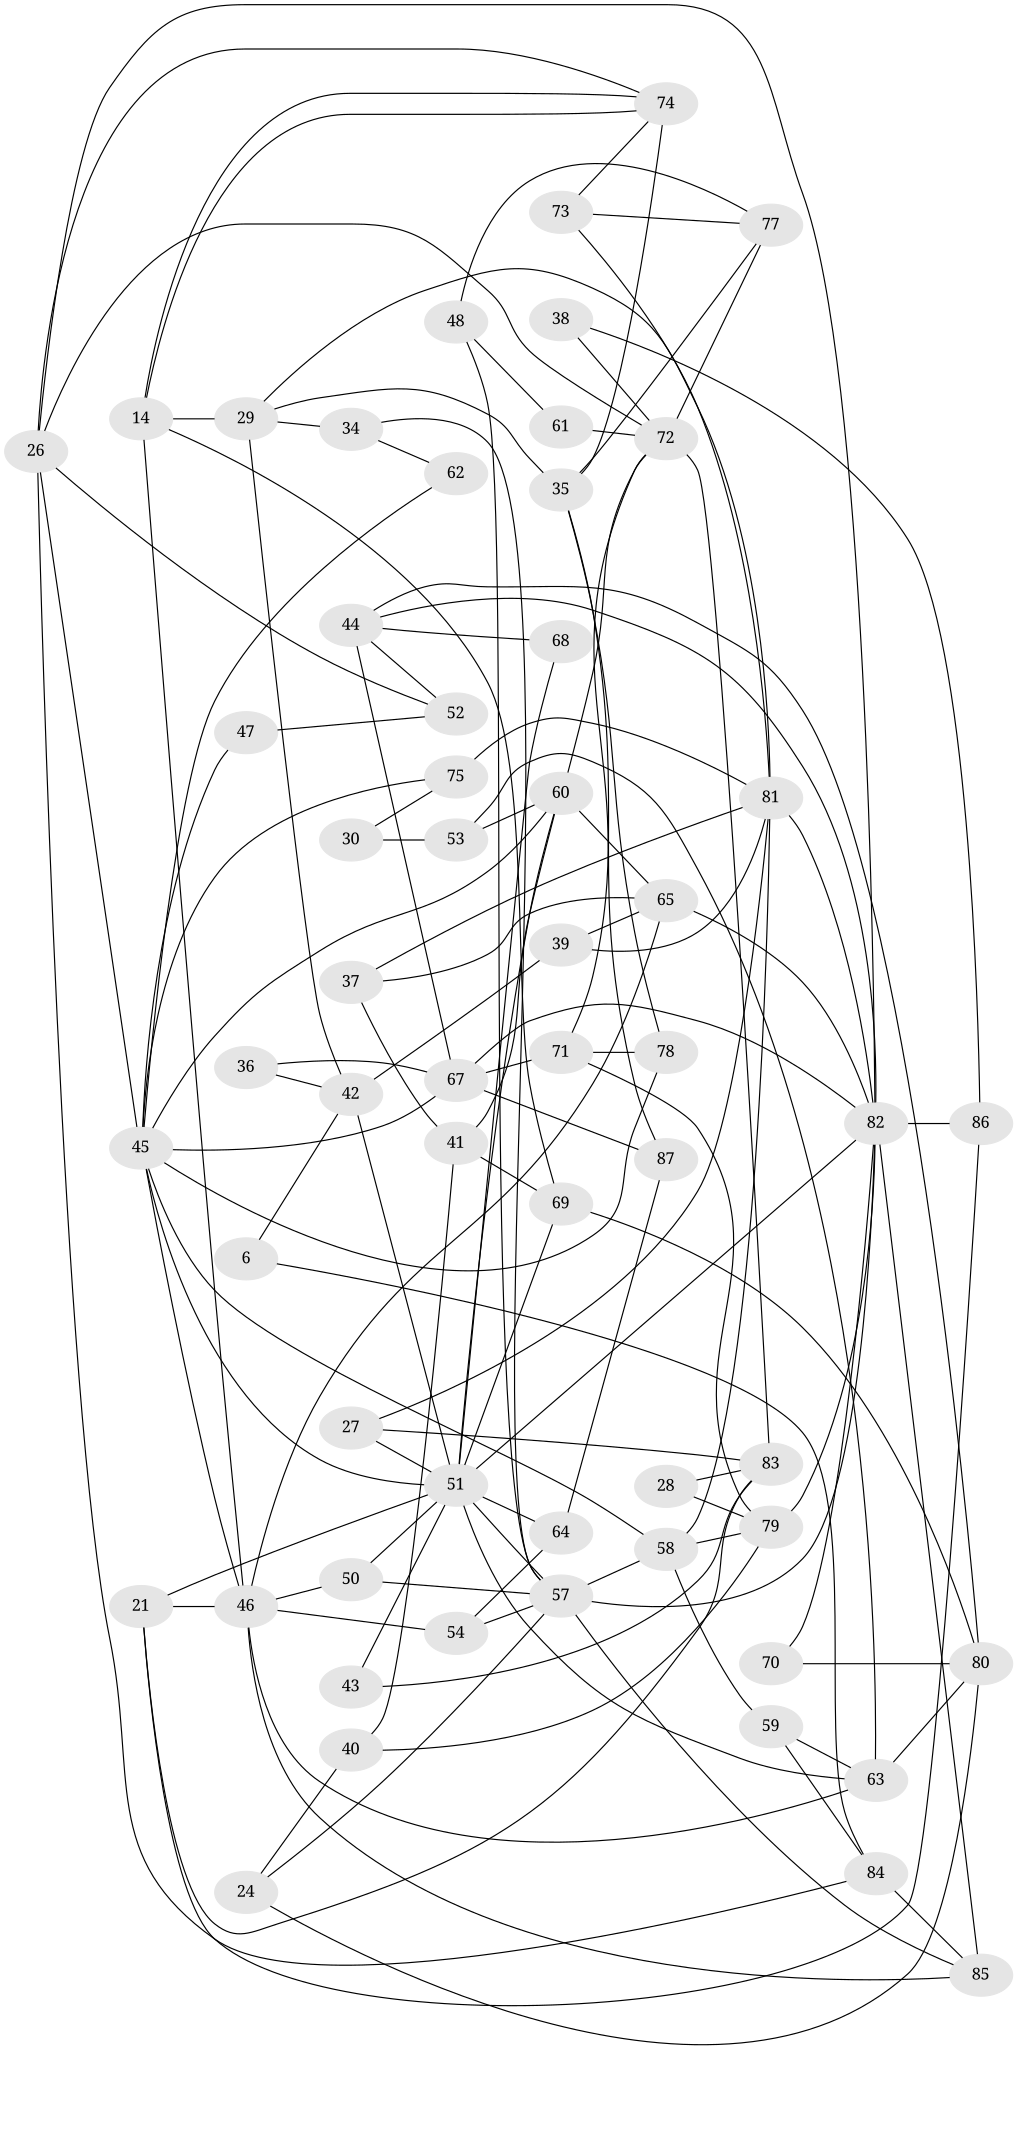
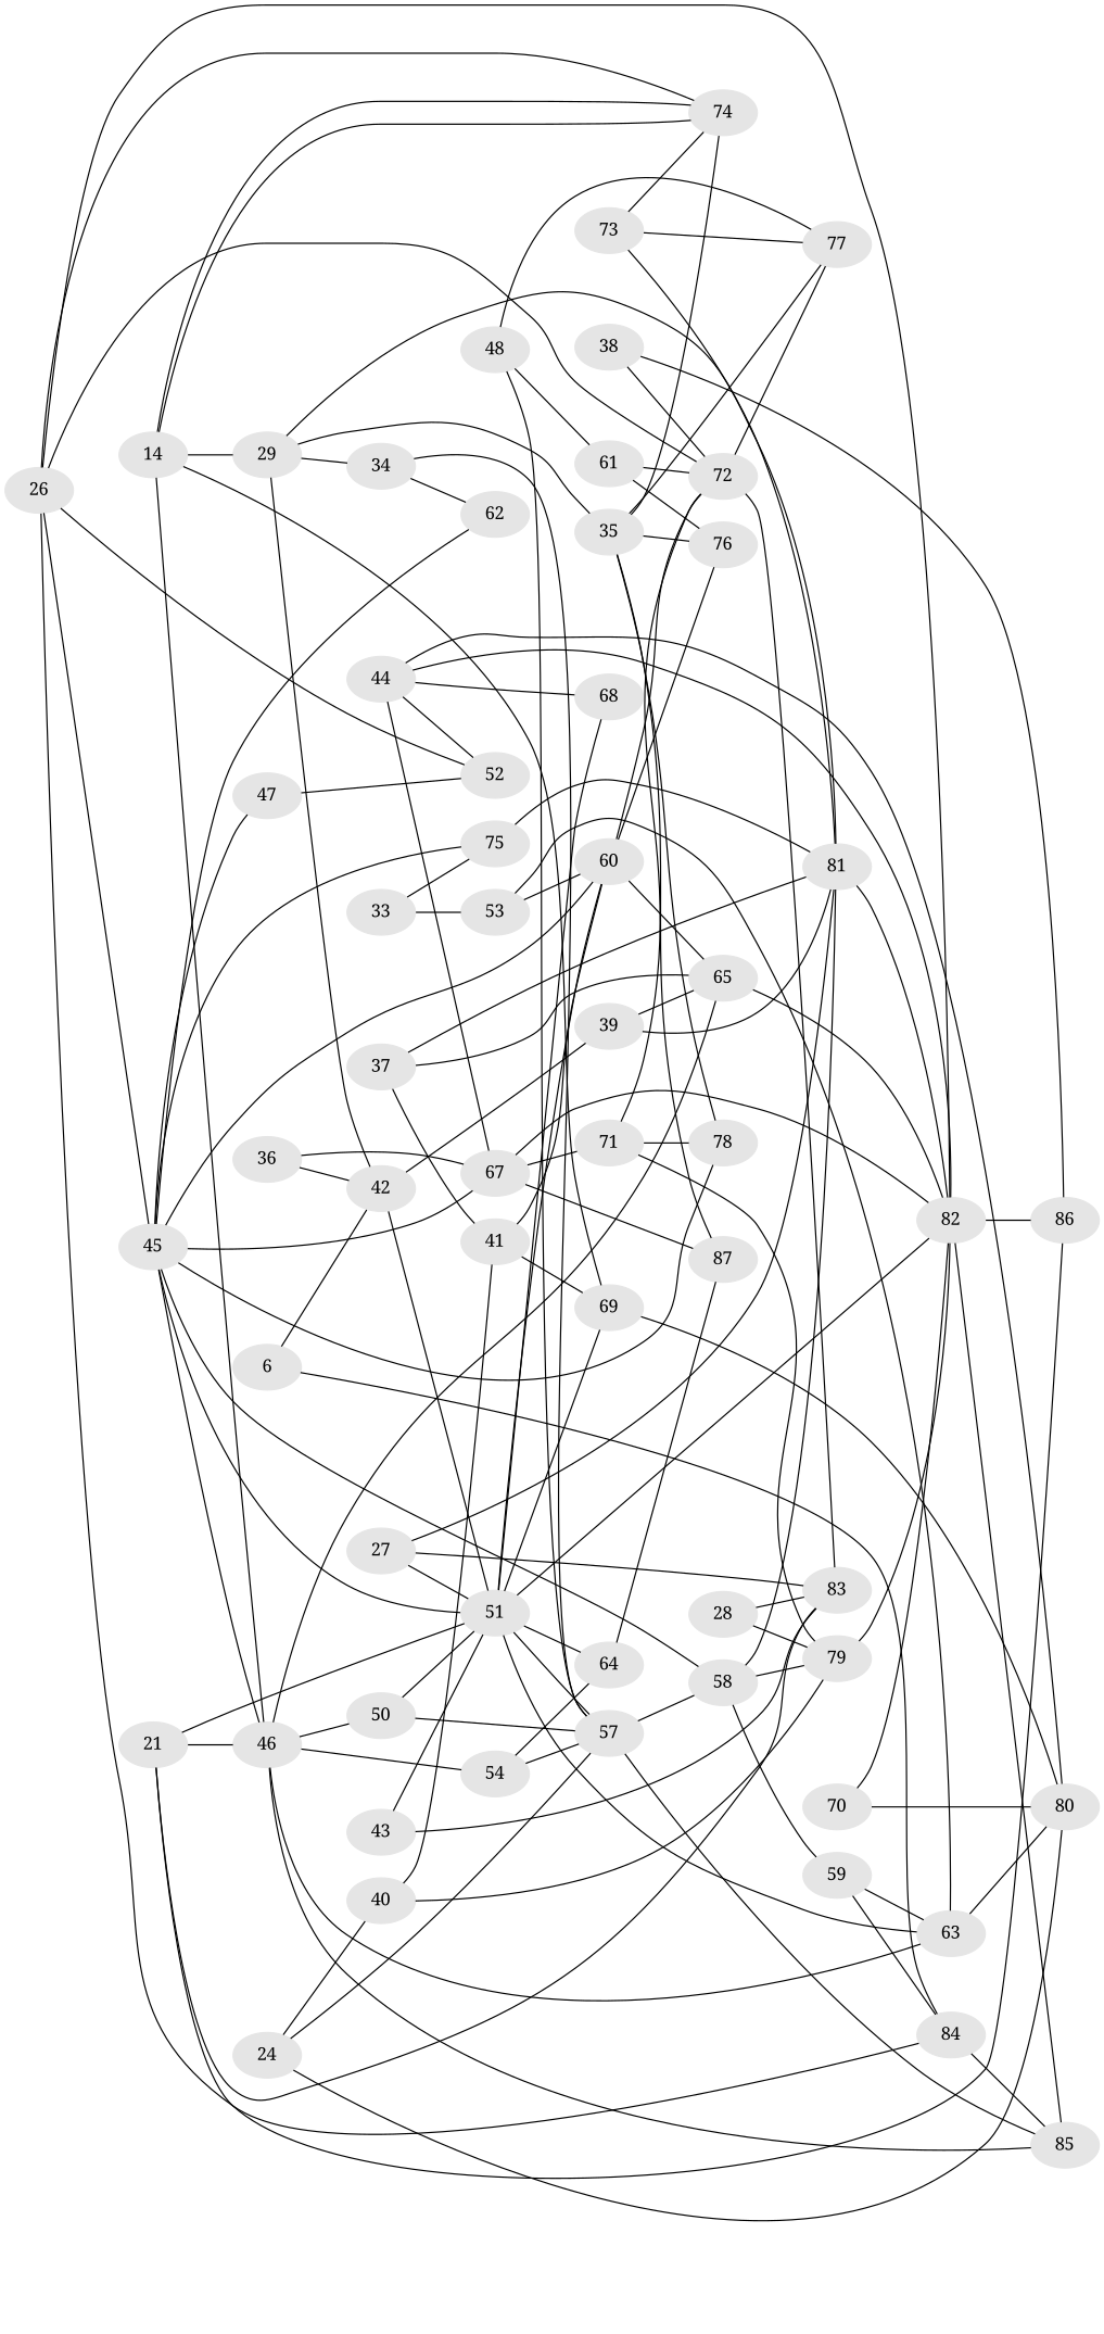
  graph {
    fontname="Noto Serif"
    rankdir=LR
    node [color=gray90 fontname="Noto Serif" style=filled]
    edge [fontname="Noto Serif"]
    42 [super="+10"]
    51 [super="+31+20"]
    n3 [label=39]
    6
    84
    85
    14
    29
    46 [super="+19"]
    69
    74
    81 [super="+17+12"]
    34
    35
    65 [super="+11"]
    50
    54
    63 [super="+5"]
    80
    21
    83
    86
    57 [super="+22"]
    82 [super="+9+39"]
    60 [super="+56"]
    68
    64
    24
    40
    79
    41
    58 [super="+33"]
    45 [super="+32+23"]
    75
    62
    78
    67 [super="+8+15"]
    47
    26
    52
    72 [super="+55"]
    77
    27
    28
+   76
    87
-   30
+   30 [label=33]
    53
    36
    71
    37
    38
    43
    44
    59 [super="+16"]
    48
    61
    70
    73
    42 -- 51 [weight=2]
    42 -- n3
    51 -- 69
    51 -- 63 [weight=2]
    51 -- 57
    51 -- 82 [weight=2]
    51 -- 60 [weight=2]
    51 -- 68
    51 -- 64
    n3 -- 81
    n3 -- 65
    6 -- 42
    6 -- 84
    84 -- 85
    14 -- 29
    14 -- 46
    14 -- 69
    14 -- 74
    14 -- 74
    29 -- 42
    29 -- 81
    29 -- 34
    29 -- 35
    46 -- 85
    46 -- 65
    46 -- 50
    46 -- 54
    46 -- 63 [weight=2]
    69 -- 80
    81 -- 82 [weight=2]
    34 -- 57
    34 -- 62
    35 -- 74
    35 -- 78
    35 -- 77
+   35 -- 76
    35 -- 87
    65 -- 82
    50 -- 51
    50 -- 57
    54 -- 57
    54 -- 64
    63 -- 80
    21 -- 51 [weight=2]
    21 -- 46
    21 -- 83
    21 -- 86
    57 -- 85
-   57 -- 82
    57 -- 58
    82 -- 85
    82 -- 86
    60 -- 65
    60 -- 72
+   60 -- 76
    64 -- 87
    24 -- 80
    24 -- 57
    24 -- 40
    40 -- 79
    40 -- 41
    79 -- 82
    41 -- 69
    41 -- 60
    58 -- 81
    58 -- 79
    58 -- 59
    45 -- 51 [weight=2]
    45 -- 46
    45 -- 60
    45 -- 58 [weight=2]
    45 -- 75
    45 -- 62
    45 -- 78
    45 -- 67 [weight=2]
    45 -- 47
    75 -- 81
    67 -- 82
    67 -- 87
    67 -- 71
    47 -- 52
    26 -- 84
    26 -- 74
    26 -- 82
    26 -- 45 [weight=2]
    26 -- 52
    26 -- 72 [weight=2]
    72 -- 83
    72 -- 77
    27 -- 51
    27 -- 81
    27 -- 83
    28 -- 83
    28 -- 79
    30 -- 75
    30 -- 53
    53 -- 63
    53 -- 60
    36 -- 42
    36 -- 67
    71 -- 79
    71 -- 78
    71 -- 72
    37 -- 81
    37 -- 65
    37 -- 41
    38 -- 86
    38 -- 72
    43 -- 51
    43 -- 83
    44 -- 80
    44 -- 82
    44 -- 68
    44 -- 67 [weight=2]
    44 -- 52
    59 -- 84
    59 -- 63
    48 -- 57
    48 -- 77
    48 -- 61
    61 -- 72
+   61 -- 76
    70 -- 80
    70 -- 82
    73 -- 74
    73 -- 81
    73 -- 77
  }
